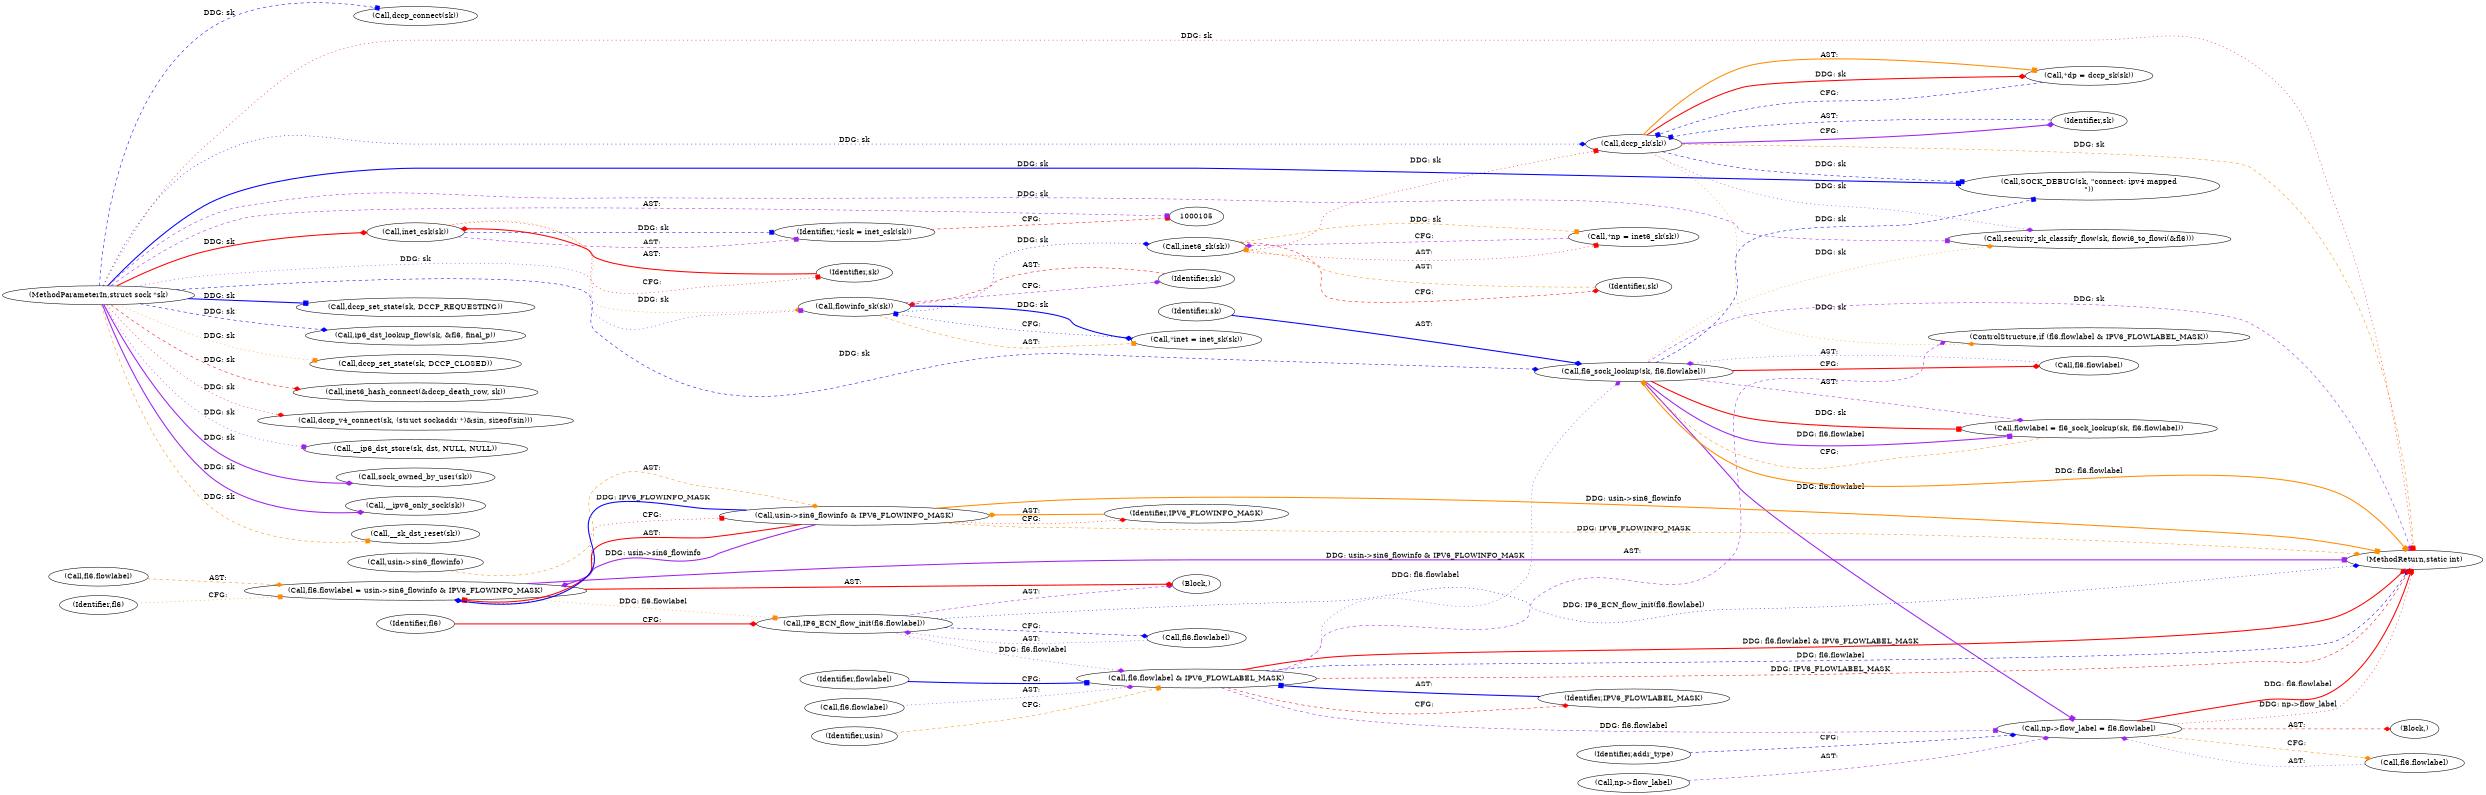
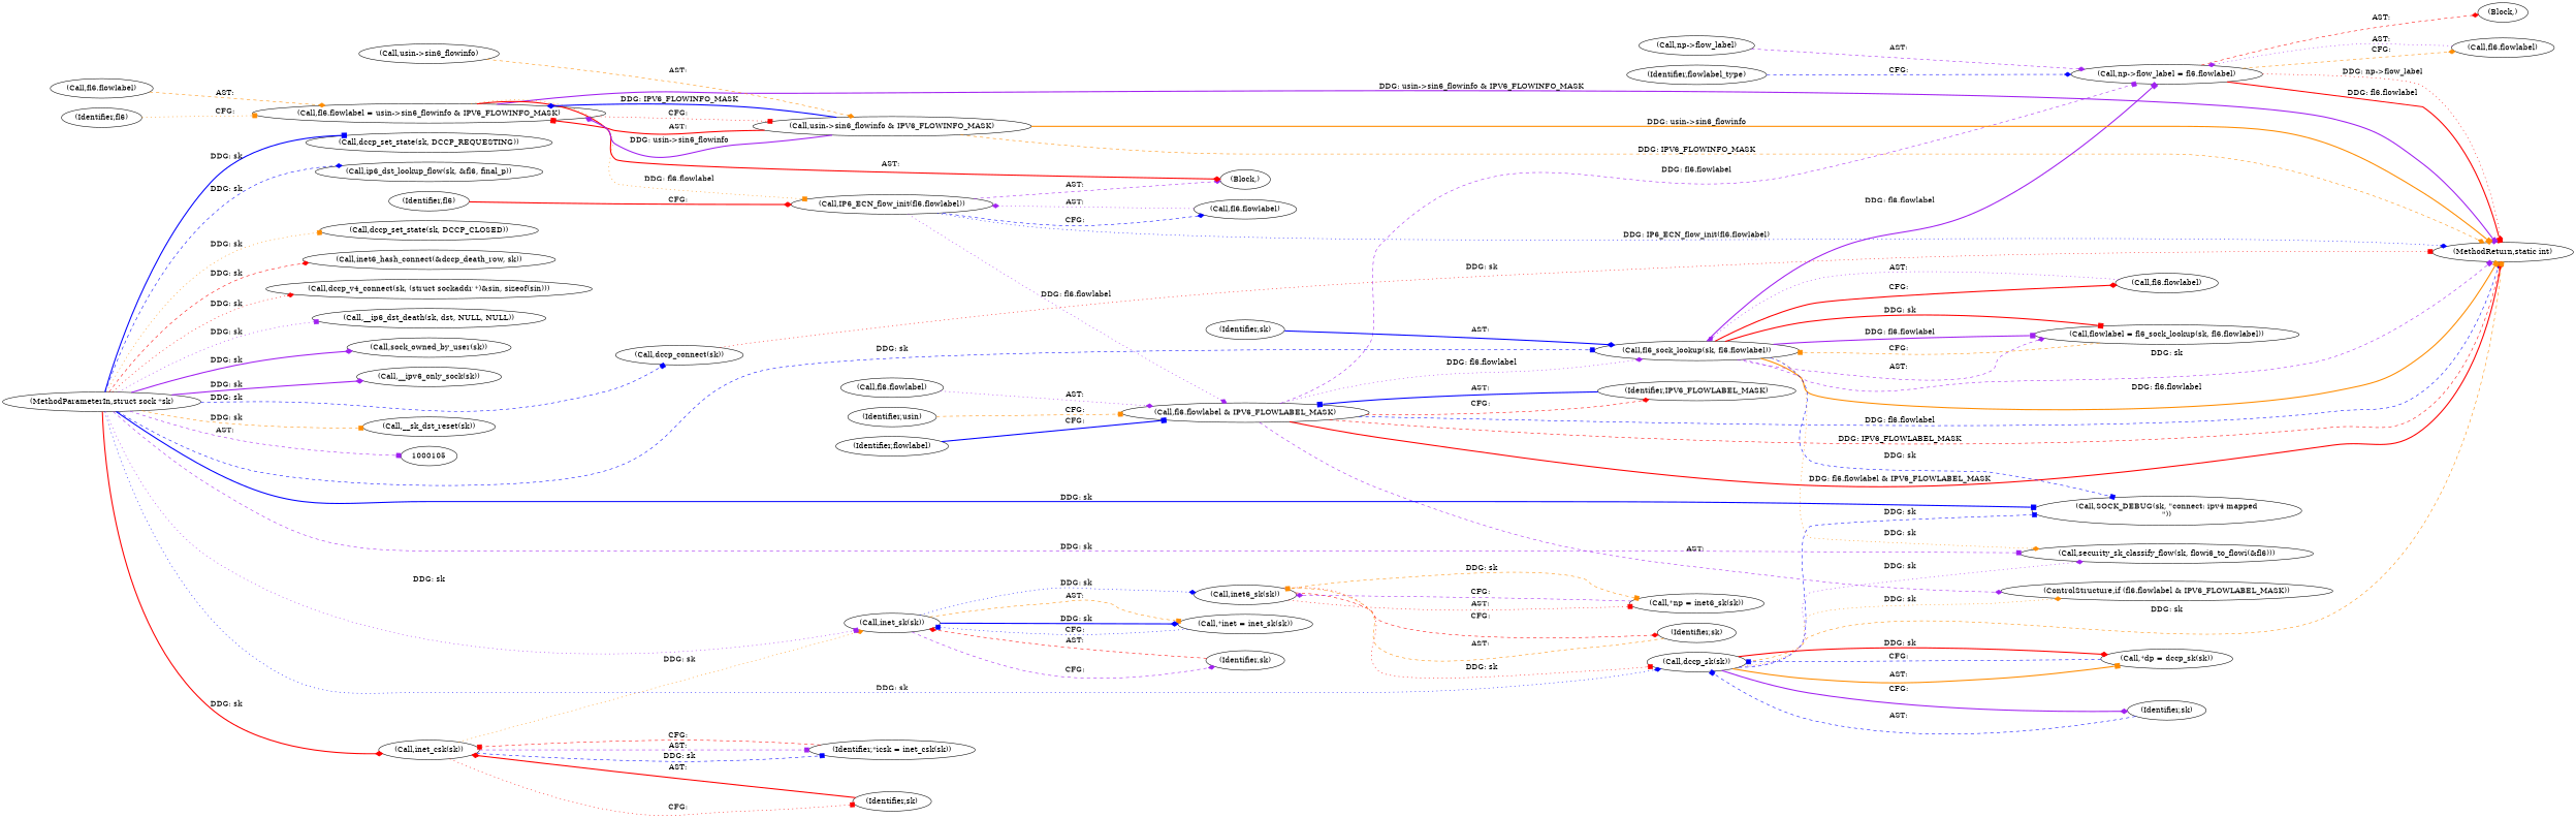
  digraph {
    rankdir=LR
    edge [arrowhead=diamond color=purple style=dashed]
    n1 [label="(Call,np->flow_label = fl6.flowlabel)"]
    n2 [label="(Block,)"]
    n3 [label="(MethodReturn,static int)"]
    n4 [label="(Call,fl6.flowlabel)"]
    n5 [label="(Call,fl6.flowlabel & IPV6_FLOWLABEL_MASK)"]
    n6 [label="(Call,fl6_sock_lookup(sk, fl6.flowlabel))"]
    n7 [label="(Identifier,IPV6_FLOWLABEL_MASK)"]
    n8 [label="(ControlStructure,if (fl6.flowlabel & IPV6_FLOWLABEL_MASK))"]
    n9 [label="(Call,fl6.flowlabel)"]
    n10 [label="(Call,SOCK_DEBUG(sk, \"connect: ipv4 mapped\n\"))"]
    n11 [label="(Call,security_sk_classify_flow(sk, flowi6_to_flowi(&fl6)))"]
    n12 [label="(Call,flowlabel = fl6_sock_lookup(sk, fl6.flowlabel))"]
    n13 [label="(Call,IP6_ECN_flow_init(fl6.flowlabel))"]
    n14 [label="(Call,fl6.flowlabel)"]
    n15 [label="(Block,)"]
    n16 [label="(Call,fl6.flowlabel = usin->sin6_flowinfo & IPV6_FLOWINFO_MASK)"]
    n17 [label="(Call,usin->sin6_flowinfo & IPV6_FLOWINFO_MASK)"]
-   n18 [label="(Identifier,IPV6_FLOWINFO_MASK)"]
    n19 [label="(Call,dccp_sk(sk))"]
    n20 [label="(Call,*dp = dccp_sk(sk))"]
    n21 [label="(Identifier,sk)"]
    n22 [label="(Call,inet6_sk(sk))"]
    n23 [label="(Call,*np = inet6_sk(sk))"]
    n24 [label="(Identifier,sk)"]
-   n25 [label="(Call,flowinfo_sk(sk))"]
+   n25 [label="(Call,inet_sk(sk))"]
    n26 [label="(Call,*inet = inet_sk(sk))"]
    n27 [label="(Identifier,sk)"]
    n28 [label="(Call,inet_csk(sk))"]
    n29 [label="(Identifier,sk)"]
    n30 [label="(Identifier,*icsk = inet_csk(sk))"]
    n31 [label="(MethodParameterIn,struct sock *sk)"]
    n32 [label="(Call,dccp_set_state(sk, DCCP_REQUESTING))"]
    n33 [label="(Call,ip6_dst_lookup_flow(sk, &fl6, final_p))"]
    n34 [label="(Call,dccp_set_state(sk, DCCP_CLOSED))"]
    n35 [label="(Call,inet6_hash_connect(&dccp_death_row, sk))"]
    n36 [label="(Call,dccp_v4_connect(sk, (struct sockaddr *)&sin, sizeof(sin)))"]
-   n37 [label="(Call,__ip6_dst_store(sk, dst, NULL, NULL))"]
+   n37 [label="(Call,__ip6_dst_death(sk, dst, NULL, NULL))"]
    n38 [label="(Call,sock_owned_by_user(sk))"]
    n39 [label="(Call,__ipv6_only_sock(sk))"]
    n40 [label="(Call,__sk_dst_reset(sk))"]
    n41 [label="(Call,dccp_connect(sk))"]
    1000105
    n43 [label="(Identifier,flowlabel)"]
    n44 [label="(Call,usin->sin6_flowinfo)"]
-   n45 [label="(Identifier,addr_type)"]
+   n45 [label="(Identifier,flowlabel_type)"]
    n46 [label="(Call,fl6.flowlabel)"]
    n47 [label="(Identifier,fl6)"]
    n48 [label="(Call,fl6.flowlabel)"]
    n49 [label="(Identifier,fl6)"]
    n50 [label="(Identifier,usin)"]
    n51 [label="(Call,np->flow_label)"]
    n52 [label="(Identifier,sk)"]
    n1 -> n2 [color=red label="AST: "]
    n1 -> n3 [color=red label="DDG: np->flow_label" style=dotted]
    n1 -> n3 [arrowhead=box color=red label="DDG: fl6.flowlabel" style=bold]
    n1 -> n4 [color=darkorange label="CFG: "]
    n4 -> n1 [label="AST: " style=dotted]
    n5 -> n1 [arrowhead=box label="DDG: fl6.flowlabel"]
    n5 -> n3 [color=blue label="DDG: fl6.flowlabel"]
    n5 -> n3 [color=red label="DDG: IPV6_FLOWLABEL_MASK"]
    n5 -> n3 [color=red label="DDG: fl6.flowlabel & IPV6_FLOWLABEL_MASK" style=bold]
    n5 -> n6 [label="DDG: fl6.flowlabel" style=dotted]
    n5 -> n7 [color=red label="CFG: "]
    n5 -> n8 [label="AST: "]
    n6 -> n1 [arrowhead=box label="DDG: fl6.flowlabel" style=bold]
    n6 -> n3 [arrowhead=box label="DDG: sk"]
    n6 -> n3 [arrowhead=box color=darkorange label="DDG: fl6.flowlabel" style=bold]
    n6 -> n9 [color=red label="CFG: " style=bold]
    n6 -> n10 [arrowhead=box color=blue label="DDG: sk"]
    n6 -> n11 [color=darkorange label="DDG: sk" style=dotted]
    n6 -> n12 [label="AST: "]
    n6 -> n12 [arrowhead=box color=red label="DDG: sk" style=bold]
    n6 -> n12 [arrowhead=box label="DDG: fl6.flowlabel" style=bold]
    n7 -> n5 [arrowhead=box color=blue label="AST: " style=bold]
    n9 -> n6 [label="AST: " style=dotted]
    n12 -> n6 [arrowhead=box color=darkorange label="CFG: "]
    n13 -> n3 [color=blue label="DDG: IP6_ECN_flow_init(fl6.flowlabel)" style=dotted]
    n13 -> n5 [label="DDG: fl6.flowlabel" style=dotted]
    n13 -> n14 [color=blue label="CFG: "]
    n13 -> n15 [label="AST: "]
    n14 -> n13 [label="AST: " style=dotted]
    n16 -> n3 [arrowhead=box label="DDG: usin->sin6_flowinfo & IPV6_FLOWINFO_MASK" style=bold]
    n16 -> n13 [arrowhead=box color=darkorange label="DDG: fl6.flowlabel" style=dotted]
    n16 -> n15 [color=red label="AST: " style=bold]
    n16 -> n17 [arrowhead=box color=red label="CFG: " style=dotted]
    n17 -> n3 [color=darkorange label="DDG: IPV6_FLOWINFO_MASK"]
    n17 -> n3 [arrowhead=box color=darkorange label="DDG: usin->sin6_flowinfo" style=bold]
    n17 -> n16 [arrowhead=box color=red label="AST: " style=bold]
    n17 -> n16 [label="DDG: usin->sin6_flowinfo" style=bold]
    n17 -> n16 [color=blue label="DDG: IPV6_FLOWINFO_MASK" style=bold]
-   n17 -> n18 [color=red label="CFG: " style=dotted]
-   n18 -> n17 [color=darkorange label="AST: " style=bold]
    n19 -> n3 [arrowhead=box color=darkorange label="DDG: sk"]
    n19 -> n8 [color=darkorange label="DDG: sk" style=dotted]
    n19 -> n10 [arrowhead=box color=blue label="DDG: sk"]
    n19 -> n11 [label="DDG: sk" style=dotted]
    n19 -> n20 [arrowhead=box color=darkorange label="AST: " style=bold]
    n19 -> n20 [color=red label="DDG: sk" style=bold]
    n19 -> n21 [label="CFG: " style=bold]
    n20 -> n19 [arrowhead=box color=blue label="CFG: "]
    n21 -> n19 [arrowhead=box color=blue label="AST: "]
    n22 -> n19 [arrowhead=box color=red label="DDG: sk" style=dotted]
    n22 -> n23 [arrowhead=box color=red label="AST: " style=dotted]
    n22 -> n23 [arrowhead=box color=darkorange label="DDG: sk"]
    n22 -> n24 [color=red label="CFG: "]
    n23 -> n22 [label="CFG: "]
    n24 -> n22 [arrowhead=box color=darkorange label="AST: "]
    n25 -> n22 [color=blue label="DDG: sk" style=dotted]
    n25 -> n26 [arrowhead=box color=darkorange label="AST: "]
    n25 -> n26 [color=blue label="DDG: sk" style=bold]
    n25 -> n27 [label="CFG: "]
    n26 -> n25 [arrowhead=box color=blue label="CFG: " style=dotted]
    n27 -> n25 [color=red label="AST: "]
    n28 -> n25 [color=darkorange label="DDG: sk" style=dotted]
    n28 -> n29 [arrowhead=box color=red label="CFG: " style=dotted]
    n28 -> n30 [arrowhead=box label="AST: "]
    n28 -> n30 [arrowhead=box color=blue label="DDG: sk"]
    n29 -> n28 [color=red label="AST: " style=bold]
-   n30 -> 1000105 [arrowhead=box color=red label="CFG: "]
-   n31 -> n3 [arrowhead=box color=red label="DDG: sk" style=dotted]
-   n31 -> n6 [color=blue label="DDG: sk"]
+   n30 -> n28 [arrowhead=box color=red label="CFG: "]
+   n41 -> n3 [arrowhead=box color=red label="DDG: sk" style=dotted]
+   n31 -> n6 [arrowhead=box color=blue label="DDG: sk"]
    n31 -> n10 [arrowhead=box color=blue label="DDG: sk" style=bold]
    n31 -> n11 [arrowhead=box label="DDG: sk"]
    n31 -> n19 [color=blue label="DDG: sk" style=dotted]
    n31 -> n25 [arrowhead=box label="DDG: sk" style=dotted]
    n31 -> n28 [color=red label="DDG: sk" style=bold]
    n31 -> n32 [arrowhead=box color=blue label="DDG: sk" style=bold]
    n31 -> n33 [color=blue label="DDG: sk"]
    n31 -> n34 [arrowhead=box color=darkorange label="DDG: sk" style=dotted]
    n31 -> n35 [color=red label="DDG: sk"]
    n31 -> n36 [color=red label="DDG: sk" style=dotted]
    n31 -> n37 [arrowhead=box label="DDG: sk" style=dotted]
    n31 -> n38 [label="DDG: sk" style=bold]
    n31 -> n39 [label="DDG: sk" style=bold]
    n31 -> n40 [arrowhead=box color=darkorange label="DDG: sk"]
    n31 -> n41 [arrowhead=box color=blue label="DDG: sk"]
    n31 -> 1000105 [arrowhead=box label="AST: "]
    n43 -> n5 [arrowhead=box color=blue label="CFG: " style=bold]
    n44 -> n17 [color=darkorange label="AST: "]
    n45 -> n1 [color=blue label="CFG: "]
    n46 -> n16 [color=darkorange label="AST: "]
    n47 -> n13 [color=red label="CFG: " style=bold]
    n48 -> n5 [label="AST: " style=dotted]
    n49 -> n16 [arrowhead=box color=darkorange label="CFG: " style=dotted]
    n50 -> n5 [arrowhead=box color=darkorange label="CFG: "]
    n51 -> n1 [label="AST: "]
    n52 -> n6 [color=blue label="AST: " style=bold]
  }
